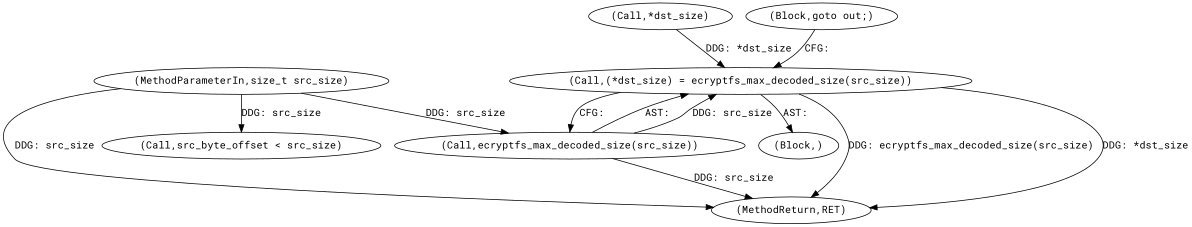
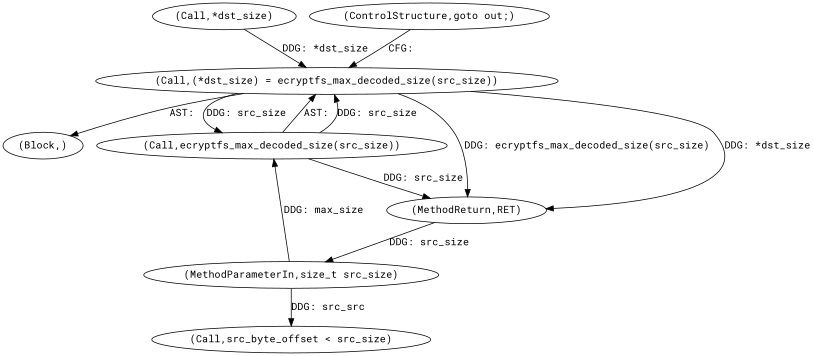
  digraph {
    fontname="Roboto Mono"
    node [fontname="Roboto Mono"]
    edge [fontname="Roboto Mono"]
    n1 [label="(Call,(*dst_size) = ecryptfs_max_decoded_size(src_size))"]
    n2 [label="(Call,ecryptfs_max_decoded_size(src_size))"]
    n3 [label="(Block,)"]
    n4 [label="(MethodReturn,RET)"]
    n5 [label="(MethodParameterIn,size_t src_size)"]
    n6 [label="(Call,src_byte_offset < src_size)"]
    n7 [label="(Call,*dst_size)"]
-   n8 [label="(Block,goto out;)"]
-   n1 -> n2 [label="CFG: "]
+   n8 [label="(ControlStructure,goto out;)"]
+   n1 -> n2 [label="DDG: src_size"]
    n1 -> n3 [label="AST: "]
    n1 -> n4 [label="DDG: ecryptfs_max_decoded_size(src_size)"]
    n1 -> n4 [label="DDG: *dst_size"]
    n2 -> n1 [label="AST: "]
    n2 -> n1 [label="DDG: src_size"]
    n2 -> n4 [label="DDG: src_size"]
-   n5 -> n2 [label="DDG: src_size"]
-   n5 -> n4 [label="DDG: src_size"]
-   n5 -> n6 [label="DDG: src_size"]
+   n5 -> n2 [label="DDG: max_size"]
+   n4 -> n5 [label="DDG: src_size"]
+   n5 -> n6 [label="DDG: src_src"]
    n7 -> n1 [label="DDG: *dst_size"]
    n8 -> n1 [label="CFG: "]
  }
